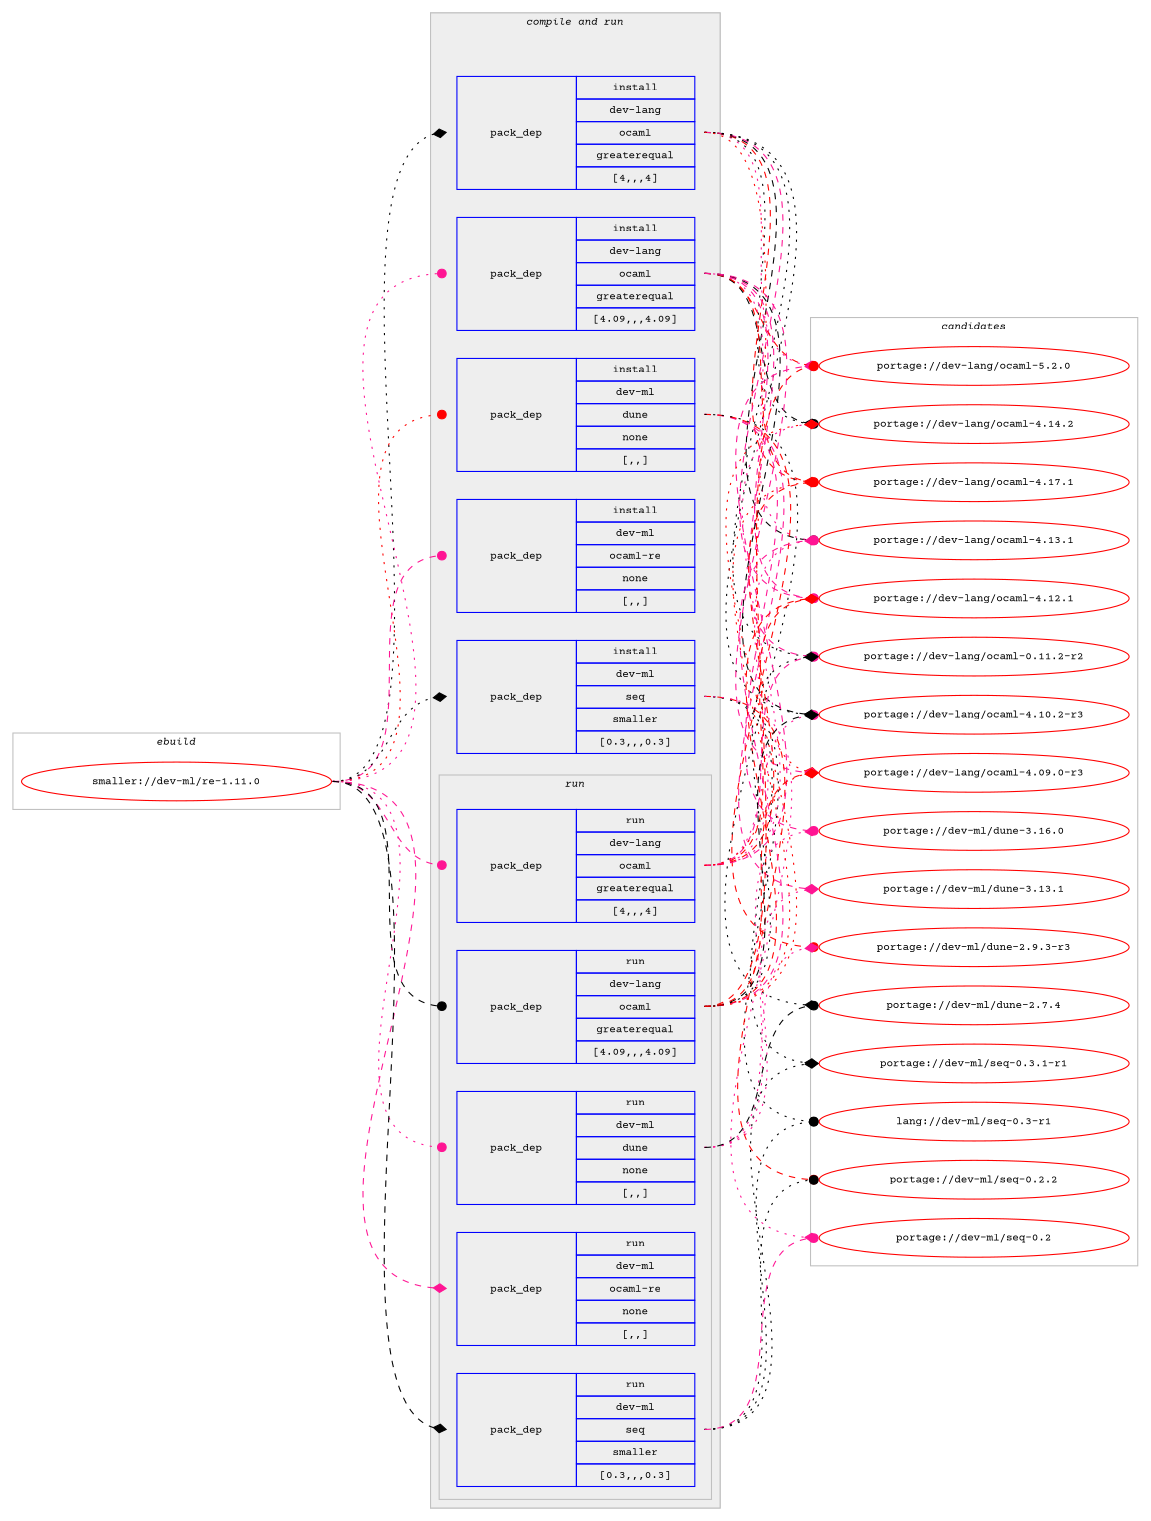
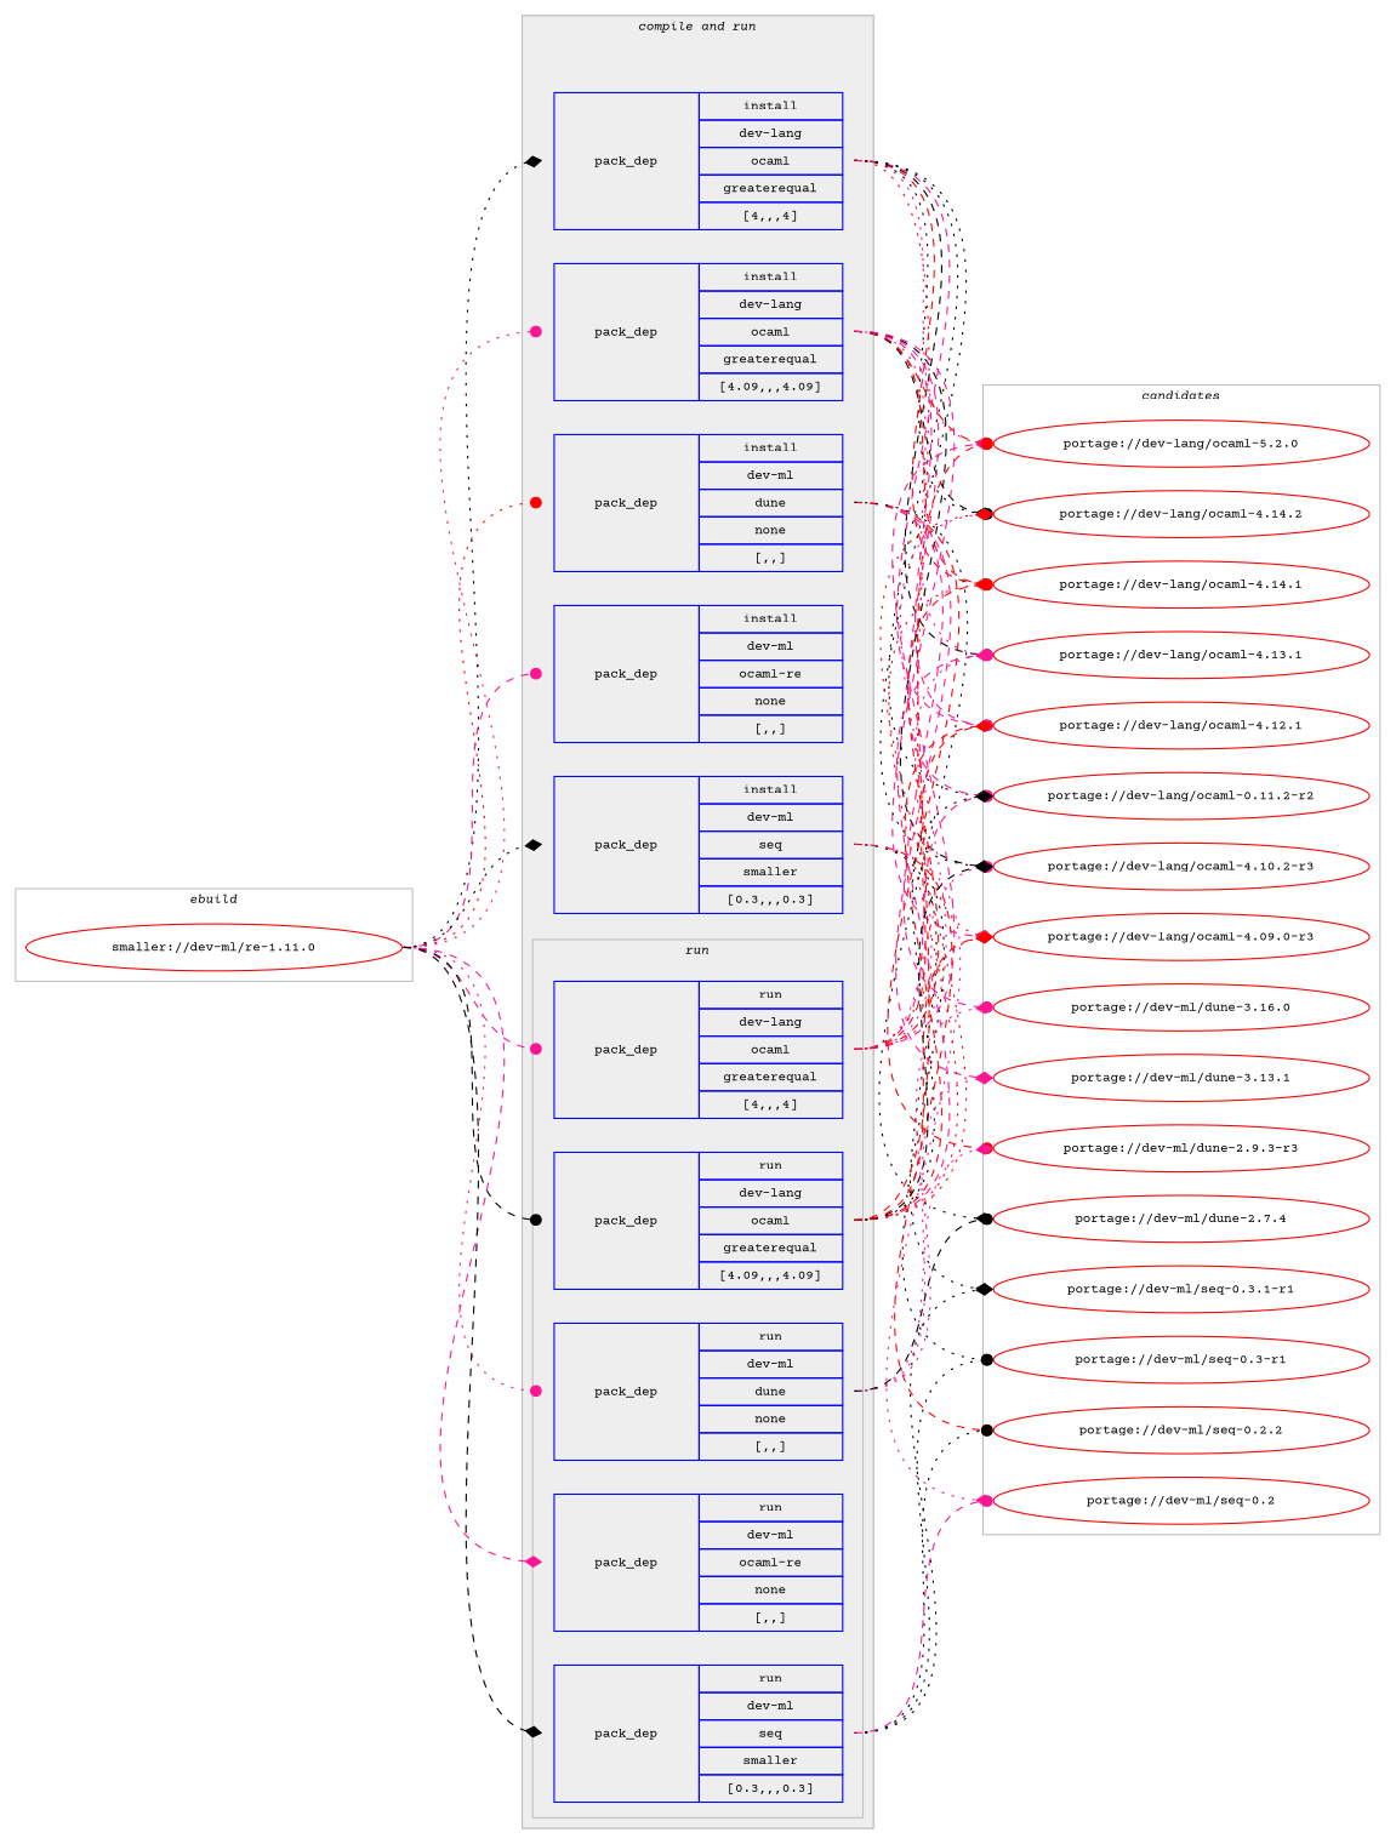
  digraph {
    compound=true
    concentrate=true
    fontname="Courier Prime"
    fontsize=10
    newrank=true
    rankdir=LR
    ranksep=1.5
    node [color=red fontname="Courier Prime" fontsize=10]
    edge [arrowhead=diamond color=deeppink fontname="Courier Prime" headport=w style=dashed tailport=e weight=100]
    n1 [label="smaller://dev-ml/re-1.11.0" width=4]
    n2 [color=blue label=<<TABLE BORDER="0" CELLBORDER="1" CELLSPACING="0" CELLPADDING="4" WIDTH="220"><TR><TD ROWSPAN="6" CELLPADDING="30">pack_dep</TD></TR><TR><TD WIDTH="110">install</TD></TR><TR><TD>dev-lang</TD></TR><TR><TD>ocaml</TD></TR><TR><TD>greaterequal</TD></TR><TR><TD>[4,,,4]</TD></TR></TABLE>> shape=none]
    n3 [color=blue label=<<TABLE BORDER="0" CELLBORDER="1" CELLSPACING="0" CELLPADDING="4" WIDTH="220"><TR><TD ROWSPAN="6" CELLPADDING="30">pack_dep</TD></TR><TR><TD WIDTH="110">install</TD></TR><TR><TD>dev-lang</TD></TR><TR><TD>ocaml</TD></TR><TR><TD>greaterequal</TD></TR><TR><TD>[4.09,,,4.09]</TD></TR></TABLE>> shape=none]
    n4 [color=blue label=<<TABLE BORDER="0" CELLBORDER="1" CELLSPACING="0" CELLPADDING="4" WIDTH="220"><TR><TD ROWSPAN="6" CELLPADDING="30">pack_dep</TD></TR><TR><TD WIDTH="110">install</TD></TR><TR><TD>dev-ml</TD></TR><TR><TD>dune</TD></TR><TR><TD>none</TD></TR><TR><TD>[,,]</TD></TR></TABLE>> shape=none]
    n5 [color=blue label=<<TABLE BORDER="0" CELLBORDER="1" CELLSPACING="0" CELLPADDING="4" WIDTH="220"><TR><TD ROWSPAN="6" CELLPADDING="30">pack_dep</TD></TR><TR><TD WIDTH="110">install</TD></TR><TR><TD>dev-ml</TD></TR><TR><TD>ocaml-re</TD></TR><TR><TD>none</TD></TR><TR><TD>[,,]</TD></TR></TABLE>> shape=none]
    n6 [color=blue label=<<TABLE BORDER="0" CELLBORDER="1" CELLSPACING="0" CELLPADDING="4" WIDTH="220"><TR><TD ROWSPAN="6" CELLPADDING="30">pack_dep</TD></TR><TR><TD WIDTH="110">install</TD></TR><TR><TD>dev-ml</TD></TR><TR><TD>seq</TD></TR><TR><TD>smaller</TD></TR><TR><TD>[0.3,,,0.3]</TD></TR></TABLE>> shape=none]
    n7 [color=blue label=<<TABLE BORDER="0" CELLBORDER="1" CELLSPACING="0" CELLPADDING="4" WIDTH="220"><TR><TD ROWSPAN="6" CELLPADDING="30">pack_dep</TD></TR><TR><TD WIDTH="110">run</TD></TR><TR><TD>dev-lang</TD></TR><TR><TD>ocaml</TD></TR><TR><TD>greaterequal</TD></TR><TR><TD>[4,,,4]</TD></TR></TABLE>> shape=none]
    n8 [color=blue label=<<TABLE BORDER="0" CELLBORDER="1" CELLSPACING="0" CELLPADDING="4" WIDTH="220"><TR><TD ROWSPAN="6" CELLPADDING="30">pack_dep</TD></TR><TR><TD WIDTH="110">run</TD></TR><TR><TD>dev-lang</TD></TR><TR><TD>ocaml</TD></TR><TR><TD>greaterequal</TD></TR><TR><TD>[4.09,,,4.09]</TD></TR></TABLE>> shape=none]
    n9 [color=blue label=<<TABLE BORDER="0" CELLBORDER="1" CELLSPACING="0" CELLPADDING="4" WIDTH="220"><TR><TD ROWSPAN="6" CELLPADDING="30">pack_dep</TD></TR><TR><TD WIDTH="110">run</TD></TR><TR><TD>dev-ml</TD></TR><TR><TD>dune</TD></TR><TR><TD>none</TD></TR><TR><TD>[,,]</TD></TR></TABLE>> shape=none]
    n10 [color=blue label=<<TABLE BORDER="0" CELLBORDER="1" CELLSPACING="0" CELLPADDING="4" WIDTH="220"><TR><TD ROWSPAN="6" CELLPADDING="30">pack_dep</TD></TR><TR><TD WIDTH="110">run</TD></TR><TR><TD>dev-ml</TD></TR><TR><TD>ocaml-re</TD></TR><TR><TD>none</TD></TR><TR><TD>[,,]</TD></TR></TABLE>> shape=none]
    n11 [color=blue label=<<TABLE BORDER="0" CELLBORDER="1" CELLSPACING="0" CELLPADDING="4" WIDTH="220"><TR><TD ROWSPAN="6" CELLPADDING="30">pack_dep</TD></TR><TR><TD WIDTH="110">run</TD></TR><TR><TD>dev-ml</TD></TR><TR><TD>seq</TD></TR><TR><TD>smaller</TD></TR><TR><TD>[0.3,,,0.3]</TD></TR></TABLE>> shape=none]
    n12 [label="portage://dev-lang/ocaml-5.2.0" width=4]
    n13 [label="portage://dev-lang/ocaml-4.14.2" width=4]
-   n14 [label="portage://dev-lang/ocaml-4.17.1" width=4]
+   n14 [label="portage://dev-lang/ocaml-4.14.1" width=4]
    n15 [label="portage://dev-lang/ocaml-4.13.1" width=4]
    n16 [label="portage://dev-lang/ocaml-4.12.1" width=4]
    n17 [label="portage://dev-lang/ocaml-0.11.2-r2" width=4]
    n18 [label="portage://dev-lang/ocaml-4.10.2-r3" width=4]
    n19 [label="portage://dev-lang/ocaml-4.09.0-r3" width=4]
    n20 [label="portage://dev-ml/dune-3.16.0" width=4]
    n21 [label="portage://dev-ml/dune-3.13.1" width=4]
    n22 [label="portage://dev-ml/dune-2.9.3-r3" width=4]
    n23 [label="portage://dev-ml/dune-2.7.4" width=4]
    n24 [label="portage://dev-ml/seq-0.3.1-r1" width=4]
-   n25 [label="lang://dev-ml/seq-0.3-r1" width=4]
+   n25 [label="portage://dev-ml/seq-0.3-r1" width=4]
    n26 [label="portage://dev-ml/seq-0.2.2" width=4]
    n27 [label="portage://dev-ml/seq-0.2" width=4]
    subgraph cluster_1 {
      color=gray
      label=<<i>ebuild</i>>
      n1
    }
    subgraph cluster_2 {
      color=gray
      label=<<i>dependencies</i>>
      subgraph cluster_3 {
        color=gray
        fillcolor="#eeeeee"
        label=<<i>compile</i>>
        style=filled
        subgraph sub_4 {
          color=gray
          fillcolor="#eeeeee"
          label=<<i>compile</i>>
          style=filled
          n2
        }
        subgraph sub_5 {
          color=gray
          fillcolor="#eeeeee"
          label=<<i>compile</i>>
          style=filled
          n3
        }
        subgraph sub_6 {
          color=gray
          fillcolor="#eeeeee"
          label=<<i>compile</i>>
          style=filled
          n4
        }
        subgraph sub_7 {
          color=gray
          fillcolor="#eeeeee"
          label=<<i>compile</i>>
          style=filled
          n5
        }
        subgraph sub_8 {
          color=gray
          fillcolor="#eeeeee"
          label=<<i>compile</i>>
          style=filled
          n6
        }
      }
      subgraph cluster_9 {
        color=gray
        fillcolor="#eeeeee"
        label=<<i>compile and run</i>>
        style=filled
      }
      subgraph cluster_10 {
        color=gray
        fillcolor="#eeeeee"
        label=<<i>run</i>>
        style=filled
        subgraph sub_11 {
          color=gray
          fillcolor="#eeeeee"
          label=<<i>run</i>>
          style=filled
          n7
        }
        subgraph sub_12 {
          color=gray
          fillcolor="#eeeeee"
          label=<<i>run</i>>
          style=filled
          n8
        }
        subgraph sub_13 {
          color=gray
          fillcolor="#eeeeee"
          label=<<i>run</i>>
          style=filled
          n9
        }
        subgraph sub_14 {
          color=gray
          fillcolor="#eeeeee"
          label=<<i>run</i>>
          style=filled
          n10
        }
        subgraph sub_15 {
          color=gray
          fillcolor="#eeeeee"
          label=<<i>run</i>>
          style=filled
          n11
        }
      }
    }
    subgraph cluster_16 {
      color=gray
      label=<<i>candidates</i>>
      rank=same
      subgraph sub_17 {
        color=black
        label=<<i>candidates</i>>
        nodesep=1
        rank=same
        n12
        n13
        n14
        n15
        n16
        n17
        n18
        n19
      }
      subgraph sub_18 {
        color=black
        label=<<i>candidates</i>>
        nodesep=1
        rank=same
        n12
        n13
        n14
        n15
        n16
        n17
        n18
        n19
      }
      subgraph sub_19 {
        color=black
        label=<<i>candidates</i>>
        nodesep=1
        rank=same
        n20
        n21
        n22
        n23
      }
      subgraph sub_20 {
        color=black
        label=<<i>candidates</i>>
        nodesep=1
        rank=same
      }
      subgraph sub_21 {
        color=black
        label=<<i>candidates</i>>
        nodesep=1
        rank=same
        n24
        n25
        n26
        n27
      }
      subgraph sub_22 {
        color=black
        label=<<i>candidates</i>>
        nodesep=1
        rank=same
        n12
        n13
        n14
        n15
        n16
        n17
        n18
        n19
      }
      subgraph sub_23 {
        color=black
        label=<<i>candidates</i>>
        nodesep=1
        rank=same
        n12
        n13
        n14
        n15
        n16
        n17
        n18
        n19
      }
      subgraph sub_24 {
        color=black
        label=<<i>candidates</i>>
        nodesep=1
        rank=same
        n20
        n21
        n22
        n23
      }
      subgraph sub_25 {
        color=black
        label=<<i>candidates</i>>
        nodesep=1
        rank=same
      }
      subgraph sub_26 {
        color=black
        label=<<i>candidates</i>>
        nodesep=1
        rank=same
        n24
        n25
        n26
        n27
      }
    }
    n1 -> n2 [color=black style=dotted weight=20]
    n1 -> n3 [arrowhead=dot style=dotted weight=20]
    n1 -> n4 [arrowhead=dot color=red style=dotted weight=20]
    n1 -> n5 [arrowhead=dot weight=20]
    n1 -> n6 [color=black style=dotted weight=20]
    n1 -> n7 [arrowhead=dot weight=20]
    n1 -> n8 [arrowhead=dot color=black weight=20]
    n1 -> n9 [arrowhead=dot style=dotted weight=20]
    n1 -> n10 [weight=20]
    n1 -> n11 [color=black weight=20]
    n2 -> n12 [style=dotted]
    n2 -> n13 [arrowhead=dot color=black style=dotted]
    n2 -> n14 [arrowhead=dot color=red]
    n2 -> n15 [arrowhead=dot color=black]
    n2 -> n16 [arrowhead=dot]
    n2 -> n17 [color=black style=dotted]
    n2 -> n18 [color=black style=dotted]
    n2 -> n19 [color=red style=dotted]
    n3 -> n12 [arrowhead=dot color=red]
    n3 -> n13 [color=black]
    n3 -> n14 [color=red]
    n3 -> n15 [arrowhead=dot style=dotted]
    n3 -> n16 [arrowhead=dot]
    n3 -> n17 [arrowhead=dot]
    n3 -> n18 [color=black]
    n3 -> n19
    n4 -> n20 [arrowhead=dot]
    n4 -> n21
    n4 -> n22 [arrowhead=dot color=red]
    n4 -> n23 [color=black style=dotted]
    n6 -> n24 [color=black style=dotted]
    n6 -> n25 [arrowhead=dot color=black style=dotted]
    n6 -> n26 [arrowhead=dot color=red]
    n6 -> n27 [style=dotted]
    n7 -> n12
    n7 -> n13 [style=dotted]
    n7 -> n14 [color=red]
    n7 -> n15 [arrowhead=dot style=dotted]
    n7 -> n16 [color=red]
    n7 -> n17 [arrowhead=dot]
    n7 -> n18 [arrowhead=dot style=dotted]
    n7 -> n19 [color=red style=dotted]
    n8 -> n12 [arrowhead=dot color=red]
    n8 -> n13 [color=red style=dotted]
    n8 -> n14 [arrowhead=dot color=red style=dotted]
    n8 -> n15
    n8 -> n16 [color=red]
    n8 -> n17 [color=black style=dotted]
    n8 -> n18 [color=black]
    n8 -> n19 [color=red]
    n9 -> n20 [style=dotted]
    n9 -> n21 [style=dotted]
    n9 -> n22 [style=dotted]
    n9 -> n23 [arrowhead=dot color=black]
    n11 -> n24 [color=black style=dotted]
    n11 -> n25 [arrowhead=dot color=black style=dotted]
    n11 -> n26 [arrowhead=dot color=black style=dotted]
    n11 -> n27 [arrowhead=dot]
  }
